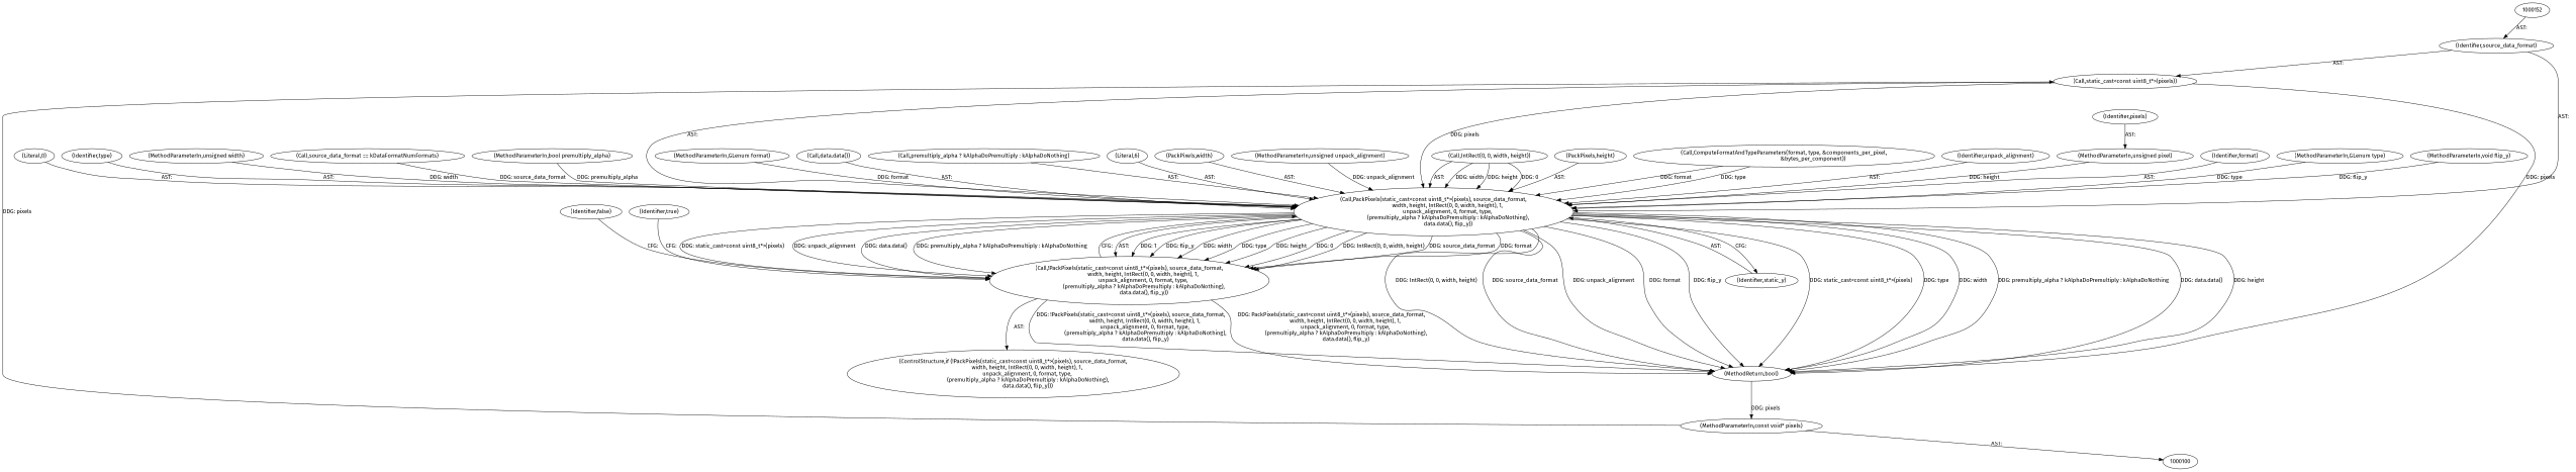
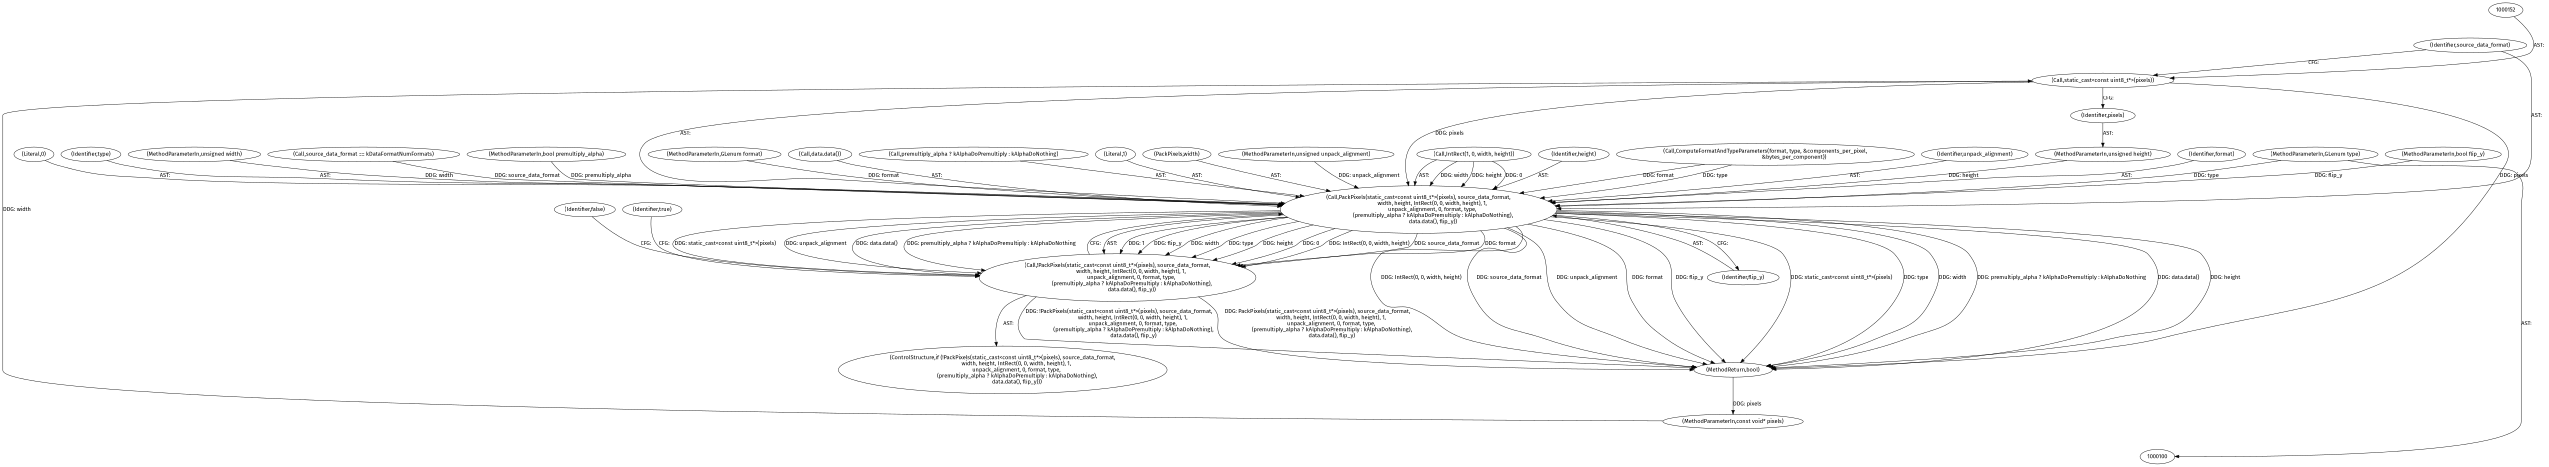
  digraph {
    fontname="Fira Sans"
    node [fontname="Fira Sans"]
    edge [fontname="Fira Sans"]
    n1 [label="(Call,static_cast<const uint8_t*>(pixels))"]
    n2 [label="(Call,PackPixels(static_cast<const uint8_t*>(pixels), source_data_format,\n                  width, height, IntRect(0, 0, width, height), 1,\n                  unpack_alignment, 0, format, type,\n                   (premultiply_alpha ? kAlphaDoPremultiply : kAlphaDoNothing),\n                   data.data(), flip_y))"]
    n3 [label="(MethodReturn,bool)"]
    n4 [label="(Identifier,pixels)"]
    n5 [label="(Call,!PackPixels(static_cast<const uint8_t*>(pixels), source_data_format,\n                  width, height, IntRect(0, 0, width, height), 1,\n                  unpack_alignment, 0, format, type,\n                   (premultiply_alpha ? kAlphaDoPremultiply : kAlphaDoNothing),\n                   data.data(), flip_y))"]
-   n6 [label="(Identifier,static_y)"]
+   n6 [label="(Identifier,flip_y)"]
    n7 [label="(MethodParameterIn,const void* pixels)"]
-   n8 [label="(MethodParameterIn,unsigned pixel)"]
+   n8 [label="(MethodParameterIn,unsigned height)"]
    1000100
    n10 [label="(ControlStructure,if (!PackPixels(static_cast<const uint8_t*>(pixels), source_data_format,\n                  width, height, IntRect(0, 0, width, height), 1,\n                  unpack_alignment, 0, format, type,\n                   (premultiply_alpha ? kAlphaDoPremultiply : kAlphaDoNothing),\n                   data.data(), flip_y)))"]
    n11 [label="(Identifier,format)"]
-   n12 [label="(MethodParameterIn,void flip_y)"]
+   n12 [label="(MethodParameterIn,bool flip_y)"]
    n13 [label="(Literal,0)"]
    n14 [label="(Identifier,true)"]
    n15 [label="(Identifier,false)"]
    n16 [label="(Identifier,type)"]
    n17 [label="(MethodParameterIn,unsigned width)"]
    n18 [label="(Call,source_data_format == kDataFormatNumFormats)"]
    n19 [label="(MethodParameterIn,bool premultiply_alpha)"]
    n20 [label="(Identifier,source_data_format)"]
    n21 [label="(MethodParameterIn,GLenum format)"]
    n22 [label="(Call,data.data())"]
    n23 [label="(Call,premultiply_alpha ? kAlphaDoPremultiply : kAlphaDoNothing)"]
-   n24 [label="(Literal,6)"]
+   n24 [label="(Literal,1)"]
    n25 [label="(PackPixels,width)"]
    n26 [label="(MethodParameterIn,unsigned unpack_alignment)"]
    n27 [label="(MethodParameterIn,GLenum type)"]
-   n28 [label="(Call,IntRect(0, 0, width, height))"]
-   n29 [label="(PackPixels,height)"]
+   n28 [label="(Call,IntRect(1, 0, width, height))"]
+   n29 [label="(Identifier,height)"]
    n30 [label="(Call,ComputeFormatAndTypeParameters(format, type, &components_per_pixel,\n                                      &bytes_per_component))"]
    n31 [label="(Identifier,unpack_alignment)"]
    1000152
    n1 -> n2 [label="AST: "]
    n1 -> n2 [label="DDG: pixels"]
    n1 -> n3 [label="DDG: pixels"]
+   n1 -> n4 [label="CFG: "]
    n2 -> n3 [label="DDG: IntRect(0, 0, width, height)"]
    n2 -> n3 [label="DDG: source_data_format"]
    n2 -> n3 [label="DDG: unpack_alignment"]
    n2 -> n3 [label="DDG: format"]
    n2 -> n3 [label="DDG: flip_y"]
    n2 -> n3 [label="DDG: static_cast<const uint8_t*>(pixels)"]
    n2 -> n3 [label="DDG: type"]
    n2 -> n3 [label="DDG: width"]
    n2 -> n3 [label="DDG: premultiply_alpha ? kAlphaDoPremultiply : kAlphaDoNothing"]
    n2 -> n3 [label="DDG: data.data()"]
    n2 -> n3 [label="DDG: height"]
    n2 -> n5 [label="AST: "]
    n2 -> n5 [label="DDG: 1"]
    n2 -> n5 [label="DDG: flip_y"]
    n2 -> n5 [label="DDG: width"]
    n2 -> n5 [label="DDG: type"]
    n2 -> n5 [label="DDG: height"]
    n2 -> n5 [label="DDG: 0"]
    n2 -> n5 [label="DDG: IntRect(0, 0, width, height)"]
    n2 -> n5 [label="DDG: source_data_format"]
    n2 -> n5 [label="DDG: format"]
    n2 -> n5 [label="DDG: static_cast<const uint8_t*>(pixels)"]
    n2 -> n5 [label="DDG: unpack_alignment"]
    n2 -> n5 [label="DDG: data.data()"]
    n2 -> n5 [label="DDG: premultiply_alpha ? kAlphaDoPremultiply : kAlphaDoNothing"]
    n2 -> n6 [label="CFG: "]
    n3 -> n7 [label="DDG: pixels"]
    n4 -> n8 [label="AST: "]
    n5 -> n2 [label="CFG: "]
    n5 -> n3 [label="DDG: !PackPixels(static_cast<const uint8_t*>(pixels), source_data_format,\n                  width, height, IntRect(0, 0, width, height), 1,\n                  unpack_alignment, 0, format, type,\n                   (premultiply_alpha ? kAlphaDoPremultiply : kAlphaDoNothing),\n                   data.data(), flip_y)"]
    n5 -> n3 [label="DDG: PackPixels(static_cast<const uint8_t*>(pixels), source_data_format,\n                  width, height, IntRect(0, 0, width, height), 1,\n                  unpack_alignment, 0, format, type,\n                   (premultiply_alpha ? kAlphaDoPremultiply : kAlphaDoNothing),\n                   data.data(), flip_y)"]
    n5 -> n10 [label="AST: "]
    n6 -> n2 [label="AST: "]
-   n7 -> n1 [label="DDG: pixels"]
-   n7 -> 1000100 [label="AST: "]
+   n7 -> n1 [label="DDG: width"]
+   n27 -> 1000100 [label="AST: "]
    n8 -> n2 [label="DDG: height"]
    n11 -> n2 [label="AST: "]
    n12 -> n2 [label="DDG: flip_y"]
    n13 -> n2 [label="AST: "]
    n14 -> n5 [label="CFG: "]
    n15 -> n5 [label="CFG: "]
    n16 -> n2 [label="AST: "]
    n17 -> n2 [label="DDG: width"]
    n18 -> n2 [label="DDG: source_data_format"]
    n19 -> n2 [label="DDG: premultiply_alpha"]
-   n20 -> n1 [label="AST: "]
+   n20 -> n1 [label="CFG: "]
    n20 -> n2 [label="AST: "]
    n21 -> n2 [label="DDG: format"]
    n22 -> n2 [label="AST: "]
    n23 -> n2 [label="AST: "]
    n24 -> n2 [label="AST: "]
    n25 -> n2 [label="AST: "]
    n26 -> n2 [label="DDG: unpack_alignment"]
    n27 -> n2 [label="DDG: type"]
    n28 -> n2 [label="AST: "]
    n28 -> n2 [label="DDG: width"]
    n28 -> n2 [label="DDG: height"]
    n28 -> n2 [label="DDG: 0"]
    n29 -> n2 [label="AST: "]
    n30 -> n2 [label="DDG: format"]
    n30 -> n2 [label="DDG: type"]
    n31 -> n2 [label="AST: "]
-   1000152 -> n20 [label="AST: "]
+   1000152 -> n1 [label="AST: "]
  }
